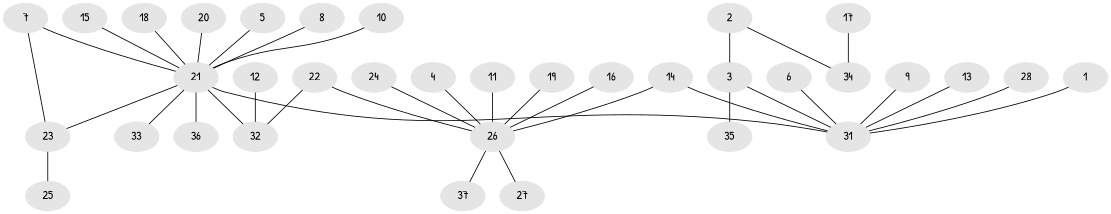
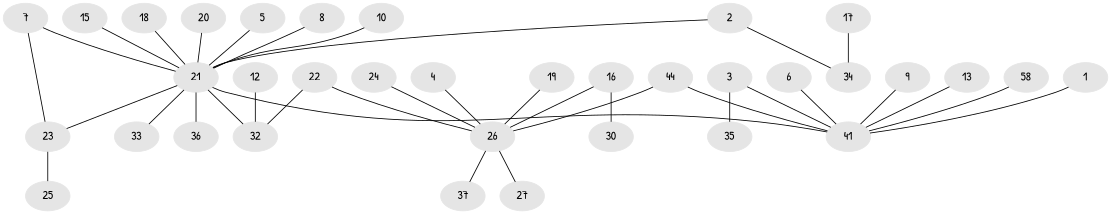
  graph {
    fontname="Patrick Hand"
    node [color=gray90 fontname="Patrick Hand" style=filled]
    edge [fontname="Patrick Hand" weight=1.0]
    1
-   31
+   31 [label=41]
    2
    21
    34
    23
    32
    33
    36
    3
    35
    4
    26
    27
    37
    5
    6
    7
    25
    8
    9
    10
-   11
    12
    13
-   14
+   14 [label=44]
    15
    16
+   30
    17
    18
    19
    20
    22
    24
-   28
+   28 [label=58]
    1 -- 31
-   2 -- 3
+   2 -- 21
    2 -- 34
    21 -- 31
    21 -- 23
    21 -- 32
    21 -- 33
    21 -- 36
    23 -- 25
    3 -- 31
    3 -- 35
    4 -- 26
    26 -- 27
    26 -- 37
    5 -- 21
    6 -- 31
    7 -- 21
    7 -- 23
    8 -- 21
    9 -- 31
    10 -- 21
-   11 -- 26
    12 -- 32
    13 -- 31
    14 -- 31
    14 -- 26
    15 -- 21
    16 -- 26
+   16 -- 30
    17 -- 34
    18 -- 21
    19 -- 26
    20 -- 21
    22 -- 32
    22 -- 26
    24 -- 26
    28 -- 31
  }
